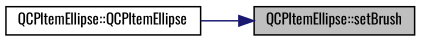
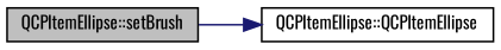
  digraph {
    rankdir=RL
    fontname=Oswald
    node [color=black fontname=Oswald fontsize=10 shape=record style=filled]
    n1 [fillcolor=grey75 fontcolor=black height=0.2 label="QCPItemEllipse::setBrush" width=0.4]
    n2 [fillcolor=white height=0.2 label="QCPItemEllipse::QCPItemEllipse" width=0.4]
-   n1 -> n2 [color=midnightblue dir=back fontname=Oswald fontsize=10 labelfontname=Helvetica labelfontsize=10 style=solid]
+   n2 -> n1 [color=midnightblue dir=back fontname=Oswald fontsize=10 labelfontname=Helvetica labelfontsize=10 style=solid]
  }
